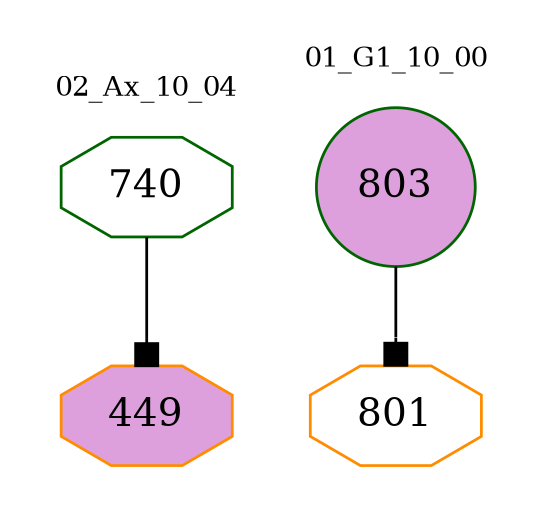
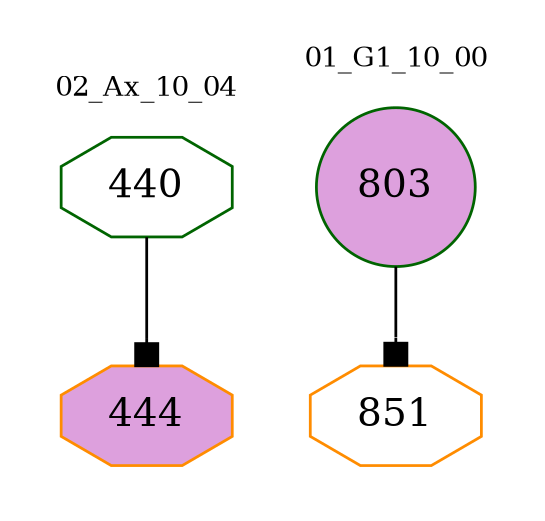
  digraph {
    node [color=darkgreen fillcolor=white shape=octagon style=filled]
    edge [arrowhead=box color=black]
-   n1 [label=740]
-   n2 [color=darkorange fillcolor=plum label=449]
+   n1 [label=440]
+   n2 [color=darkorange fillcolor=plum label=444]
    n3 [fillcolor=plum label=803 shape=circle]
-   n4 [color=darkorange label=801]
+   n4 [color=darkorange label=851]
    subgraph cluster_1 {
      color=white
      fontsize=10
      label="02_Ax_10_04"
      n1
      n2
    }
    subgraph cluster_2 {
      color=white
      fontsize=10
      label="01_G1_10_00"
      n3
      n4
    }
    n1 -> n2
    n3 -> n4
  }
